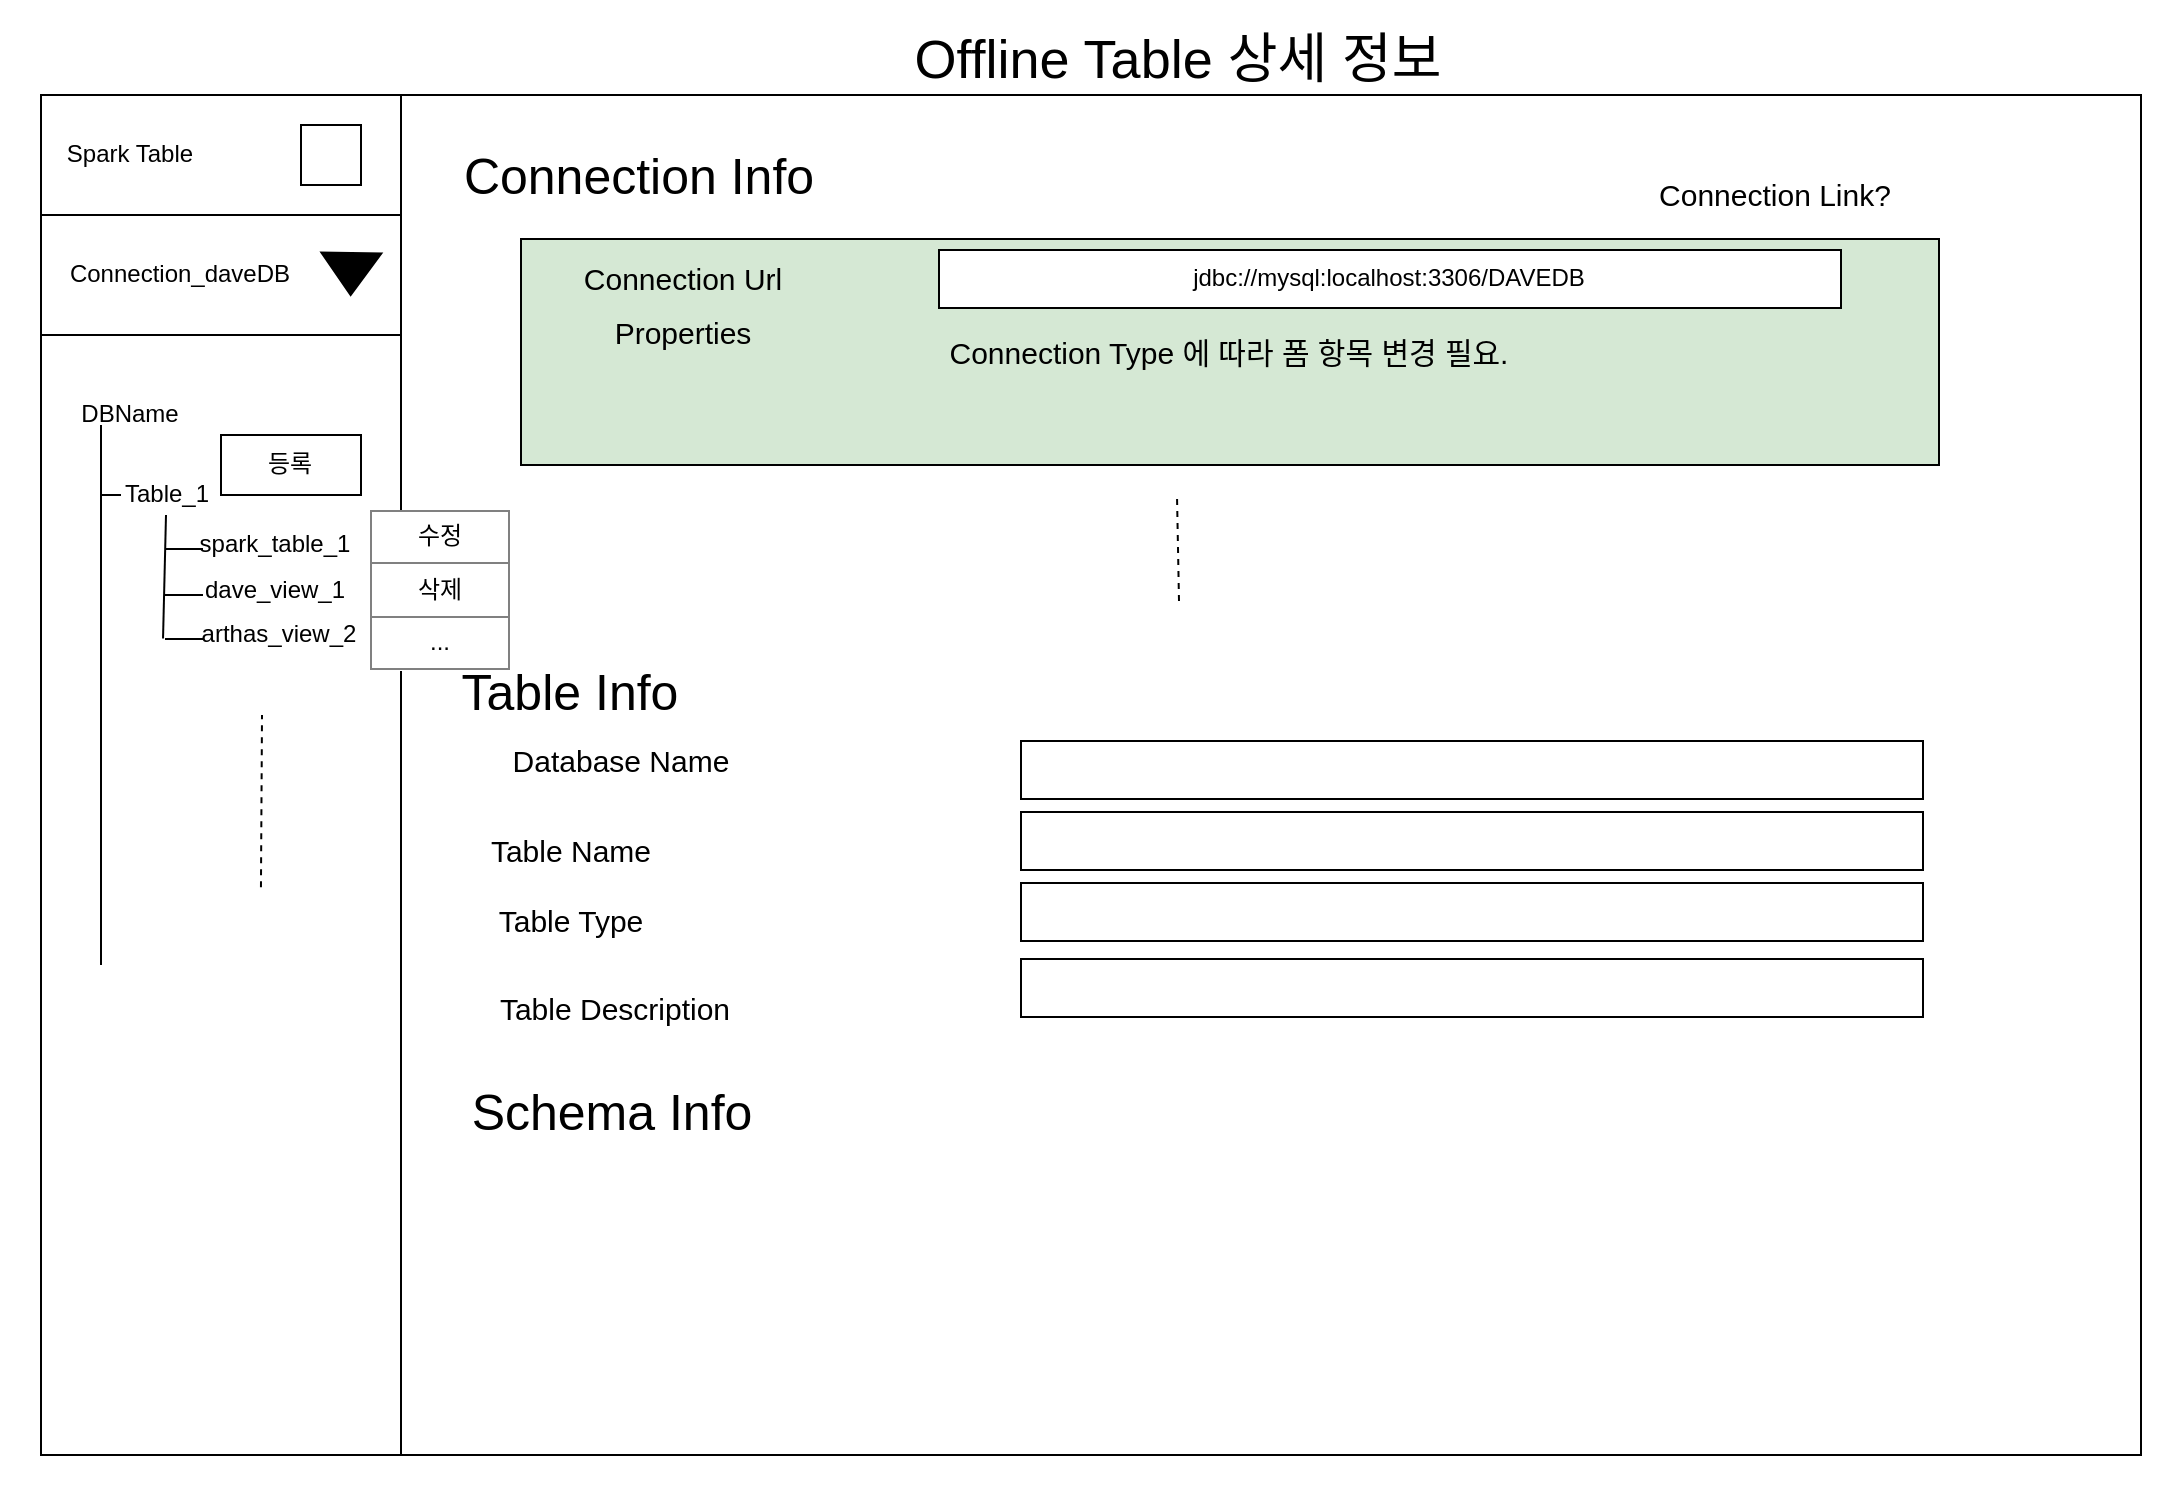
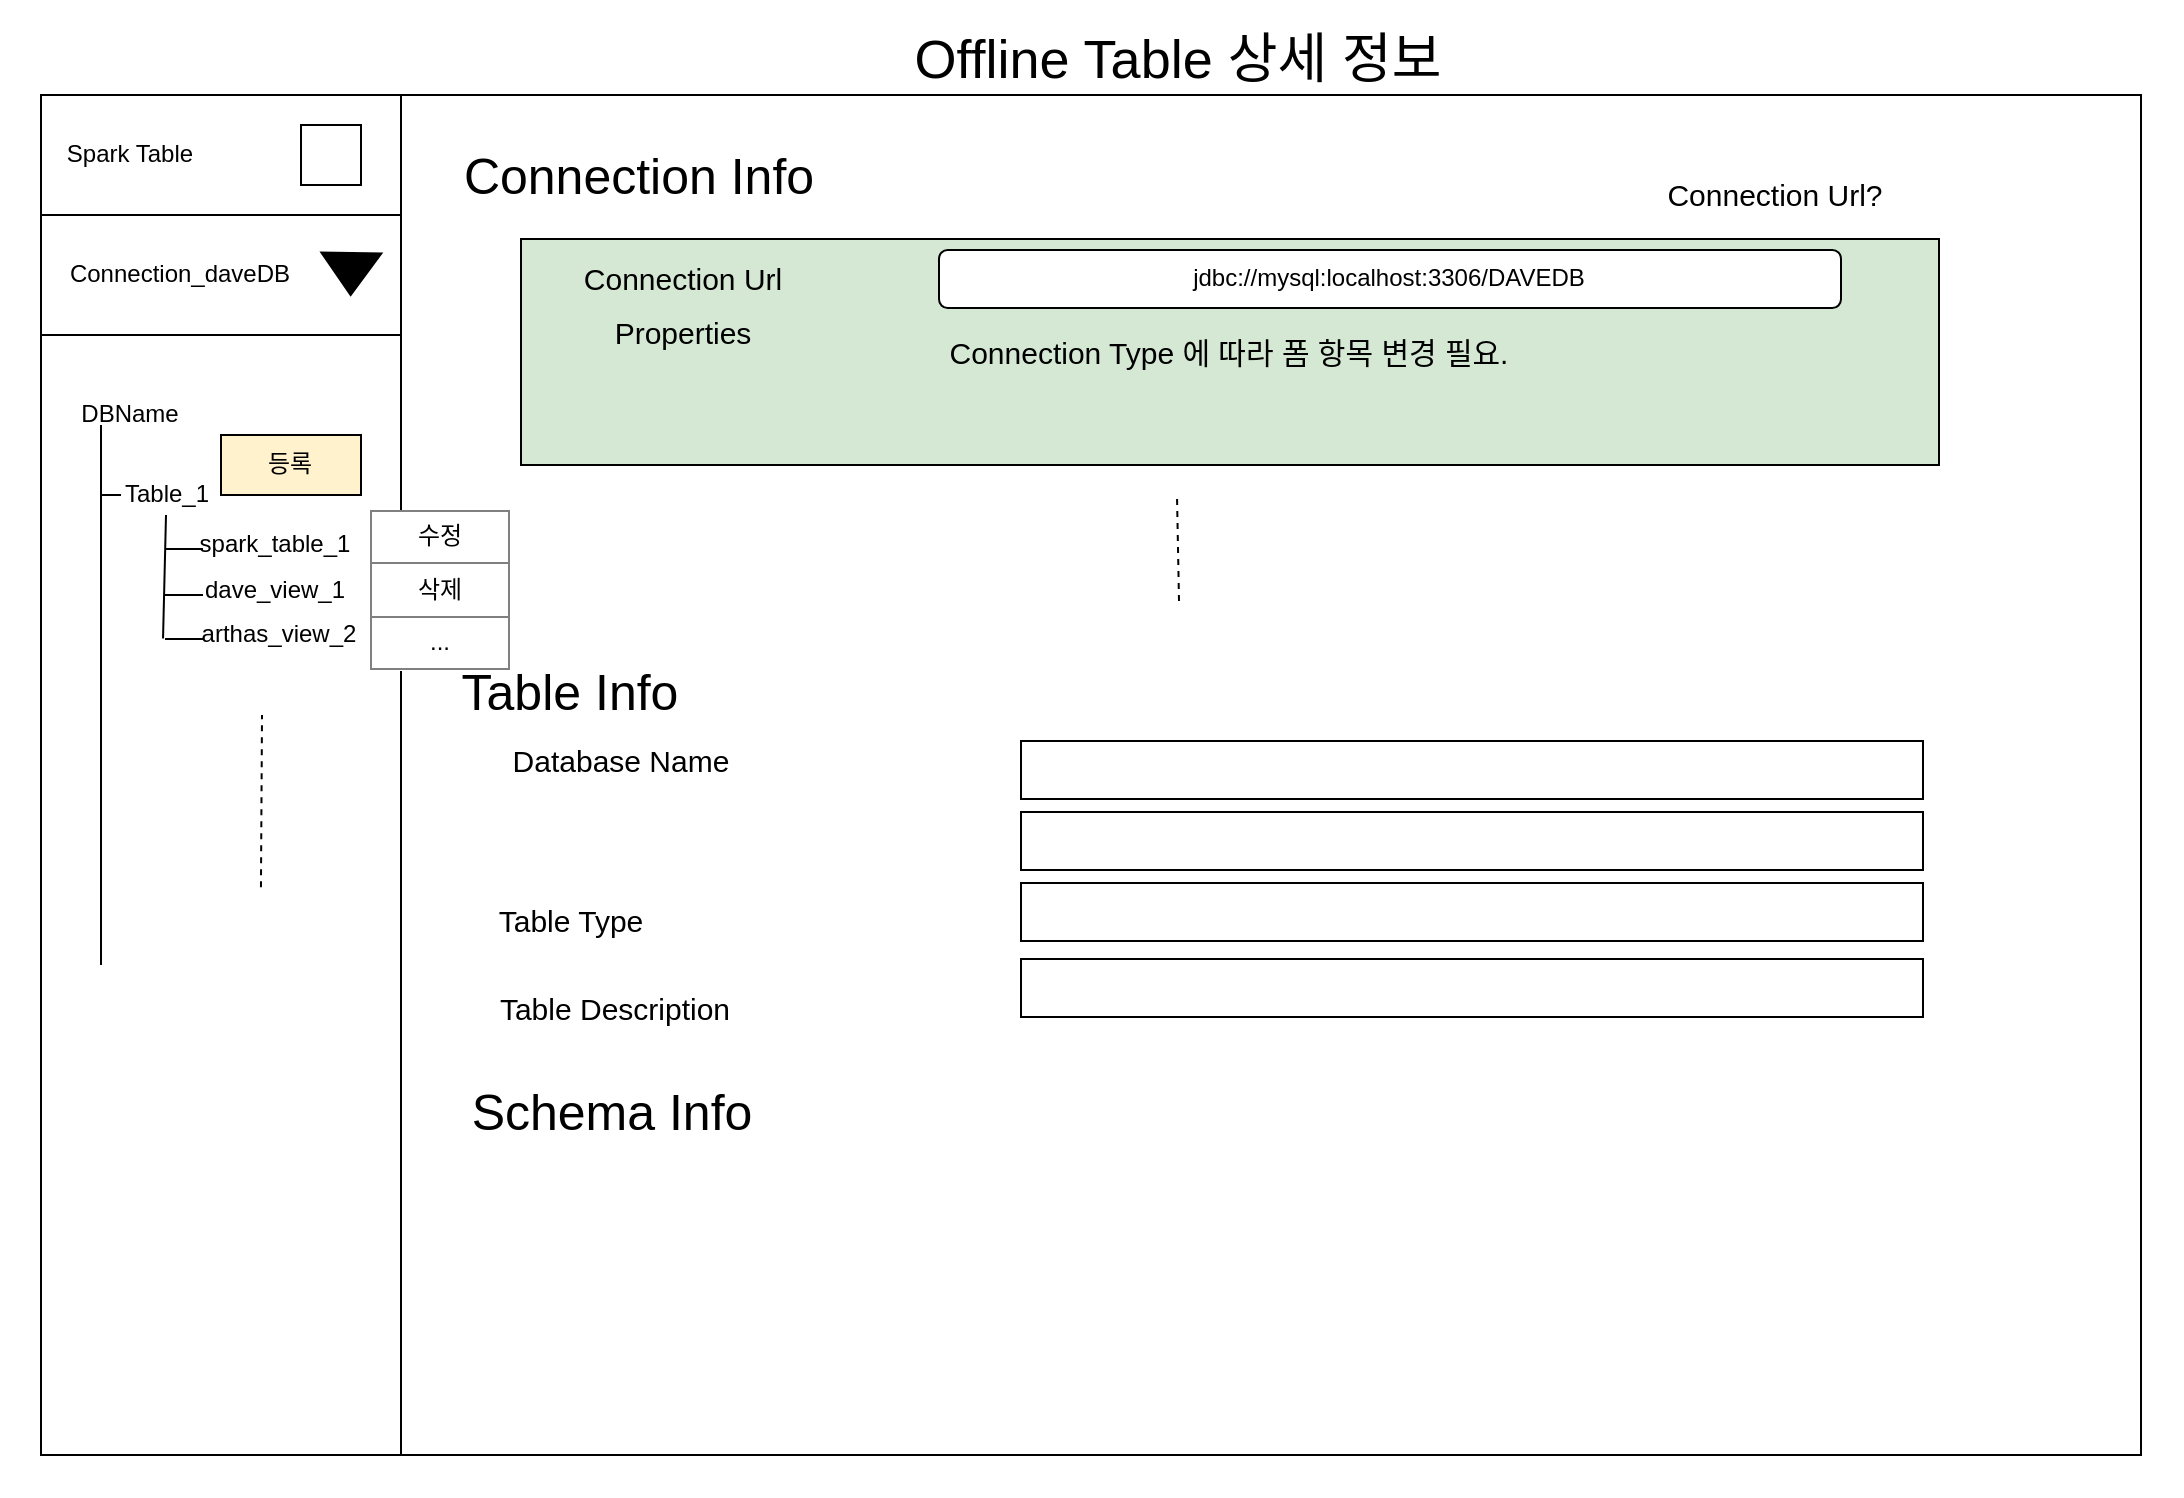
  <mxCell id="0" />
  <mxCell id="1" parent="0" />
  <mxCell id="2" value="" style="group" parent="1" vertex="1" connectable="0"><mxGeometry x="20" y="20" width="1050" height="707" as="geometry" /></mxCell>
  <mxCell id="3" value="" style="rounded=0;whiteSpace=wrap;html=1;" parent="2" vertex="1"><mxGeometry y="147" width="180" height="560" as="geometry" /></mxCell>
  <mxCell id="4" value="DBName" style="text;html=1;strokeColor=none;fillColor=none;align=center;verticalAlign=middle;whiteSpace=wrap;rounded=0;" parent="2" vertex="1"><mxGeometry x="10" y="177" width="70" height="20" as="geometry" /></mxCell>
  <mxCell id="5" value="" style="rounded=0;whiteSpace=wrap;html=1;" parent="2" vertex="1"><mxGeometry y="87" width="180" height="60" as="geometry" /></mxCell>
  <mxCell id="6" value="" style="verticalLabelPosition=bottom;verticalAlign=top;html=1;shape=mxgraph.basic.acute_triangle;dx=0.5;rotation=-179;fillColor=#000000;" parent="2" vertex="1"><mxGeometry x="140" y="106" width="30" height="21" as="geometry" /></mxCell>
  <mxCell id="7" value="Connection_daveDB" style="text;html=1;strokeColor=none;fillColor=none;align=center;verticalAlign=middle;whiteSpace=wrap;rounded=0;" parent="2" vertex="1"><mxGeometry x="10" y="107" width="120" height="20" as="geometry" /></mxCell>
  <mxCell id="8" value="" style="rounded=0;whiteSpace=wrap;html=1;" parent="2" vertex="1"><mxGeometry y="27" width="180" height="60" as="geometry" /></mxCell>
  <mxCell id="9" value="Spark Table" style="text;html=1;strokeColor=none;fillColor=none;align=center;verticalAlign=middle;whiteSpace=wrap;rounded=0;" parent="2" vertex="1"><mxGeometry x="10" y="47" width="70" height="20" as="geometry" /></mxCell>
  <mxCell id="10" value="" style="verticalLabelPosition=bottom;verticalAlign=top;html=1;shape=mxgraph.basic.rect;fillColor=#ffffff;fillColor2=none;strokeColor=#000000;strokeWidth=1;size=20;indent=5;" parent="2" vertex="1"><mxGeometry x="130" y="42" width="30" height="30" as="geometry" /></mxCell>
  <mxCell id="11" value="" style="endArrow=none;html=1;" parent="2" edge="1"><mxGeometry width="50" height="50" relative="1" as="geometry"><mxPoint x="30" y="462" as="sourcePoint" /><mxPoint x="30" y="192" as="targetPoint" /></mxGeometry></mxCell>
  <mxCell id="12" value="Table_1" style="text;html=1;strokeColor=none;fillColor=none;align=center;verticalAlign=middle;whiteSpace=wrap;rounded=0;" parent="2" vertex="1"><mxGeometry x="15.5" y="217" width="95" height="20" as="geometry" /></mxCell>
  <mxCell id="13" value="" style="endArrow=none;html=1;" parent="2" edge="1"><mxGeometry width="50" height="50" relative="1" as="geometry"><mxPoint x="30" y="227" as="sourcePoint" /><mxPoint x="40" y="227" as="targetPoint" /></mxGeometry></mxCell>
  <mxCell id="14" value="" style="endArrow=none;html=1;exitX=0.339;exitY=0.271;exitDx=0;exitDy=0;exitPerimeter=0;" parent="2" source="3" edge="1"><mxGeometry width="50" height="50" relative="1" as="geometry"><mxPoint x="62" y="254" as="sourcePoint" /><mxPoint x="62.5" y="237" as="targetPoint" /></mxGeometry></mxCell>
  <mxCell id="15" value="" style="endArrow=none;html=1;" parent="2" edge="1"><mxGeometry width="50" height="50" relative="1" as="geometry"><mxPoint x="62" y="254" as="sourcePoint" /><mxPoint x="81" y="254" as="targetPoint" /></mxGeometry></mxCell>
  <mxCell id="16" value="spark_table_1" style="text;html=1;strokeColor=none;fillColor=none;align=center;verticalAlign=middle;whiteSpace=wrap;rounded=0;" parent="2" vertex="1"><mxGeometry x="70" y="242" width="95" height="20" as="geometry" /></mxCell>
  <mxCell id="17" value="" style="endArrow=none;html=1;" parent="2" edge="1"><mxGeometry width="50" height="50" relative="1" as="geometry"><mxPoint x="62.0" y="277" as="sourcePoint" /><mxPoint x="81" y="277" as="targetPoint" /></mxGeometry></mxCell>
  <mxCell id="18" value="dave_view_1" style="text;html=1;strokeColor=none;fillColor=none;align=center;verticalAlign=middle;whiteSpace=wrap;rounded=0;" parent="2" vertex="1"><mxGeometry x="70" y="265" width="95" height="20" as="geometry" /></mxCell>
  <mxCell id="19" value="" style="endArrow=none;html=1;" parent="2" edge="1"><mxGeometry width="50" height="50" relative="1" as="geometry"><mxPoint x="62.0" y="299" as="sourcePoint" /><mxPoint x="81" y="299" as="targetPoint" /></mxGeometry></mxCell>
  <mxCell id="20" value="arthas_view_2" style="text;html=1;strokeColor=none;fillColor=none;align=center;verticalAlign=middle;whiteSpace=wrap;rounded=0;" parent="2" vertex="1"><mxGeometry x="72" y="287" width="95" height="20" as="geometry" /></mxCell>
  <mxCell id="21" value="" style="endArrow=none;dashed=1;html=1;exitX=0.611;exitY=0.493;exitDx=0;exitDy=0;exitPerimeter=0;" parent="2" source="3" edge="1"><mxGeometry width="50" height="50" relative="1" as="geometry"><mxPoint x="60.5" y="387" as="sourcePoint" /><mxPoint x="110.5" y="337" as="targetPoint" /></mxGeometry></mxCell>
- <mxCell id="22" value="등록" style="rounded=0;whiteSpace=wrap;html=1;fillColor=#FFFFFF;" parent="2" vertex="1"><mxGeometry x="90" y="197" width="70" height="30" as="geometry" /></mxCell>
+ <mxCell id="22" value="등록" style="rounded=0;whiteSpace=wrap;html=1;fillColor=#fff2cc;" parent="2" vertex="1"><mxGeometry x="90" y="197" width="70" height="30" as="geometry" /></mxCell>
  <mxCell id="23" value="" style="rounded=0;whiteSpace=wrap;html=1;fillColor=#FFFFFF;" parent="2" vertex="1"><mxGeometry x="180" y="27" width="870" height="680" as="geometry" /></mxCell>
  <mxCell id="24" value="&lt;table border=&quot;1&quot; width=&quot;100%&quot; cellpadding=&quot;4&quot; style=&quot;width: 100% ; height: 100% ; border-collapse: collapse&quot;&gt;&lt;tbody&gt;&lt;tr&gt;&lt;th align=&quot;center&quot;&gt;&lt;span style=&quot;font-weight: normal&quot;&gt;수정&lt;/span&gt;&lt;/th&gt;&lt;/tr&gt;&lt;tr&gt;&lt;td align=&quot;center&quot;&gt;삭제&lt;/td&gt;&lt;/tr&gt;&lt;tr&gt;&lt;td align=&quot;center&quot;&gt;...&lt;/td&gt;&lt;/tr&gt;&lt;/tbody&gt;&lt;/table&gt;" style="text;html=1;strokeColor=none;fillColor=#FFFFFF;overflow=fill;" parent="2" vertex="1"><mxGeometry x="165" y="235" width="70" height="80" as="geometry" /></mxCell>
  <mxCell id="25" value="&lt;font style=&quot;font-size: 25px&quot;&gt;Table Info&lt;/font&gt;" style="text;html=1;strokeColor=none;fillColor=none;align=center;verticalAlign=middle;whiteSpace=wrap;rounded=0;" parent="2" vertex="1"><mxGeometry x="200" y="315" width="130" height="20" as="geometry" /></mxCell>
  <mxCell id="26" value="&lt;font style=&quot;font-size: 25px&quot;&gt;Schema Info&lt;/font&gt;" style="text;html=1;strokeColor=none;fillColor=none;align=center;verticalAlign=middle;whiteSpace=wrap;rounded=0;" parent="2" vertex="1"><mxGeometry x="201" y="525" width="170" height="20" as="geometry" /></mxCell>
- <mxCell id="27" value="Table Name" style="text;html=1;strokeColor=none;fillColor=none;align=center;verticalAlign=middle;whiteSpace=wrap;rounded=0;fontSize=15;" parent="2" vertex="1"><mxGeometry x="212.5" y="394.5" width="105" height="20" as="geometry" /></mxCell>
  <mxCell id="28" value="Table Description" style="text;html=1;strokeColor=none;fillColor=none;align=center;verticalAlign=middle;whiteSpace=wrap;rounded=0;fontSize=15;" parent="2" vertex="1"><mxGeometry x="205" y="473.5" width="165" height="20" as="geometry" /></mxCell>
  <mxCell id="29" value="Database Name" style="text;html=1;strokeColor=none;fillColor=none;align=center;verticalAlign=middle;whiteSpace=wrap;rounded=0;fontSize=15;" parent="2" vertex="1"><mxGeometry x="212.5" y="350" width="155" height="20" as="geometry" /></mxCell>
  <mxCell id="30" value="Table Type" style="text;html=1;strokeColor=none;fillColor=none;align=center;verticalAlign=middle;whiteSpace=wrap;rounded=0;fontSize=15;" parent="2" vertex="1"><mxGeometry x="212.5" y="430" width="105" height="20" as="geometry" /></mxCell>
  <mxCell id="31" value="" style="rounded=0;whiteSpace=wrap;html=1;fillColor=#FFFFFF;" parent="2" vertex="1"><mxGeometry x="490" y="350" width="451" height="29" as="geometry" /></mxCell>
  <mxCell id="32" value="" style="rounded=0;whiteSpace=wrap;html=1;fillColor=#FFFFFF;" parent="2" vertex="1"><mxGeometry x="490" y="385.5" width="451" height="29" as="geometry" /></mxCell>
  <mxCell id="33" value="" style="rounded=0;whiteSpace=wrap;html=1;fillColor=#FFFFFF;" parent="2" vertex="1"><mxGeometry x="490" y="421" width="451" height="29" as="geometry" /></mxCell>
  <mxCell id="34" value="" style="rounded=0;whiteSpace=wrap;html=1;fillColor=#FFFFFF;" parent="2" vertex="1"><mxGeometry x="490" y="459" width="451" height="29" as="geometry" /></mxCell>
  <mxCell id="35" value="&lt;font style=&quot;font-size: 25px&quot;&gt;Connection Info&lt;/font&gt;" style="text;html=1;strokeColor=none;fillColor=none;align=center;verticalAlign=middle;whiteSpace=wrap;rounded=0;" parent="2" vertex="1"><mxGeometry x="200" y="57" width="199" height="20" as="geometry" /></mxCell>
  <mxCell id="36" value="Connection Type 에 따라 폼 항목 변경 필요." style="rounded=0;whiteSpace=wrap;html=1;fillColor=#d5e8d4;fontSize=15;" parent="2" vertex="1"><mxGeometry x="240" y="99" width="709" height="113" as="geometry" /></mxCell>
  <mxCell id="37" value="Connection Url" style="text;html=1;strokeColor=none;fillColor=none;align=center;verticalAlign=middle;whiteSpace=wrap;rounded=0;fontSize=15;" parent="2" vertex="1"><mxGeometry x="244" y="109" width="155" height="20" as="geometry" /></mxCell>
- <mxCell id="38" value="jdbc://mysql:localhost:3306/DAVEDB" style="rounded=0;whiteSpace=wrap;html=1;fillColor=#FFFFFF;" parent="2" vertex="1"><mxGeometry x="449" y="104.5" width="451" height="29" as="geometry" /></mxCell>
+ <mxCell id="38" value="jdbc://mysql:localhost:3306/DAVEDB" style="whiteSpace=wrap;html=1;fillColor=#FFFFFF;rounded=1;" parent="2" vertex="1"><mxGeometry x="449" y="104.5" width="451" height="29" as="geometry" /></mxCell>
  <mxCell id="39" value="" style="endArrow=none;dashed=1;html=1;fontSize=15;entryX=0.446;entryY=0.296;entryDx=0;entryDy=0;entryPerimeter=0;" parent="2" target="23" edge="1"><mxGeometry width="50" height="50" relative="1" as="geometry"><mxPoint x="569" y="280" as="sourcePoint" /><mxPoint x="619" y="230" as="targetPoint" /></mxGeometry></mxCell>
  <mxCell id="40" value="Properties" style="text;html=1;strokeColor=none;fillColor=none;align=center;verticalAlign=middle;whiteSpace=wrap;rounded=0;fontSize=15;" parent="2" vertex="1"><mxGeometry x="244" y="135.5" width="155" height="20" as="geometry" /></mxCell>
- <mxCell id="41" value="Connection Link?" style="text;html=1;strokeColor=none;fillColor=none;align=center;verticalAlign=middle;whiteSpace=wrap;rounded=0;fontSize=15;" parent="2" vertex="1"><mxGeometry x="794" y="67" width="147" height="20" as="geometry" /></mxCell>
+ <mxCell id="41" value="Connection Url?" style="text;html=1;strokeColor=none;fillColor=none;align=center;verticalAlign=middle;whiteSpace=wrap;rounded=0;fontSize=15;" parent="2" vertex="1"><mxGeometry x="794" y="67" width="147" height="20" as="geometry" /></mxCell>
  <mxCell id="42" value="Offline Table 상세 정보" style="text;html=1;strokeColor=none;fillColor=none;align=center;verticalAlign=middle;whiteSpace=wrap;rounded=0;fontSize=27;" parent="2" vertex="1"><mxGeometry x="209" width="720" height="20" as="geometry" /></mxCell>
